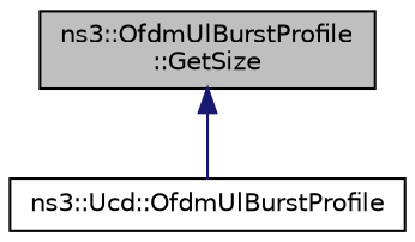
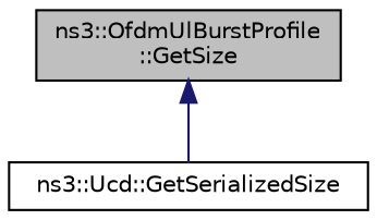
  digraph {
    rankdir=TB
    node [color=black fontname=Helvetica fontsize=10 shape=record style=filled]
    n1 [fillcolor=grey75 fontcolor=black height=0.2 label="ns3::OfdmUlBurstProfile\l::GetSize" width=0.4]
-   n2 [fillcolor=white height=0.2 label="ns3::Ucd::OfdmUlBurstProfile" width=0.4]
+   n2 [fillcolor=white height=0.2 label="ns3::Ucd::GetSerializedSize" width=0.4]
    n1 -> n2 [color=midnightblue dir=back fontname=Helvetica fontsize=10 labelfontname=Helvetica labelfontsize=10 style=solid]
  }
